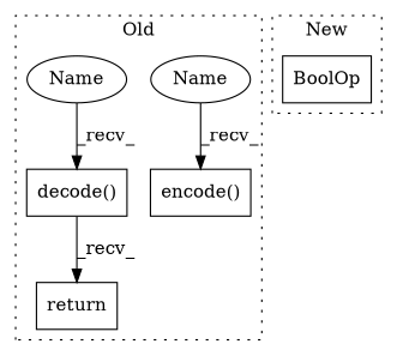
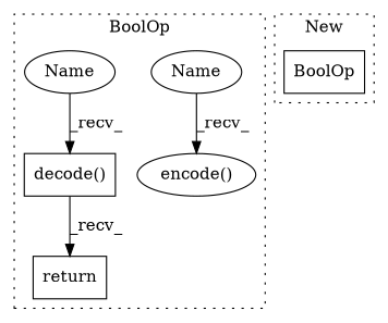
  digraph {
    node [a=75 l=9 shape=box]
-   n1 [l="17,22" label="encode()" s="1385,1412"]
+   n1 [l="17,22" label="encode()" s="1385,1412" shape=ellipse]
    n2 [l="17,27" label="decode()" s="1713,1739"]
    n3 [a=93 l=7 label=return s=1706]
    n4 [a=87 label=Name s=1385 shape=ellipse]
    n5 [a=87 label=Name s=1713 shape=ellipse]
    n6 [a=72 l=36 label=BoolOp s=2649]
    subgraph cluster_1 {
-     label=Old
+     label=BoolOp
      style=dotted
      n1
      n2
      n3
      n4
      n5
    }
    subgraph cluster_2 {
      label=New
      style=dotted
      n6
    }
    n2 -> n3 [label=_recv_]
    n4 -> n1 [label=_recv_]
    n5 -> n2 [label=_recv_]
  }
